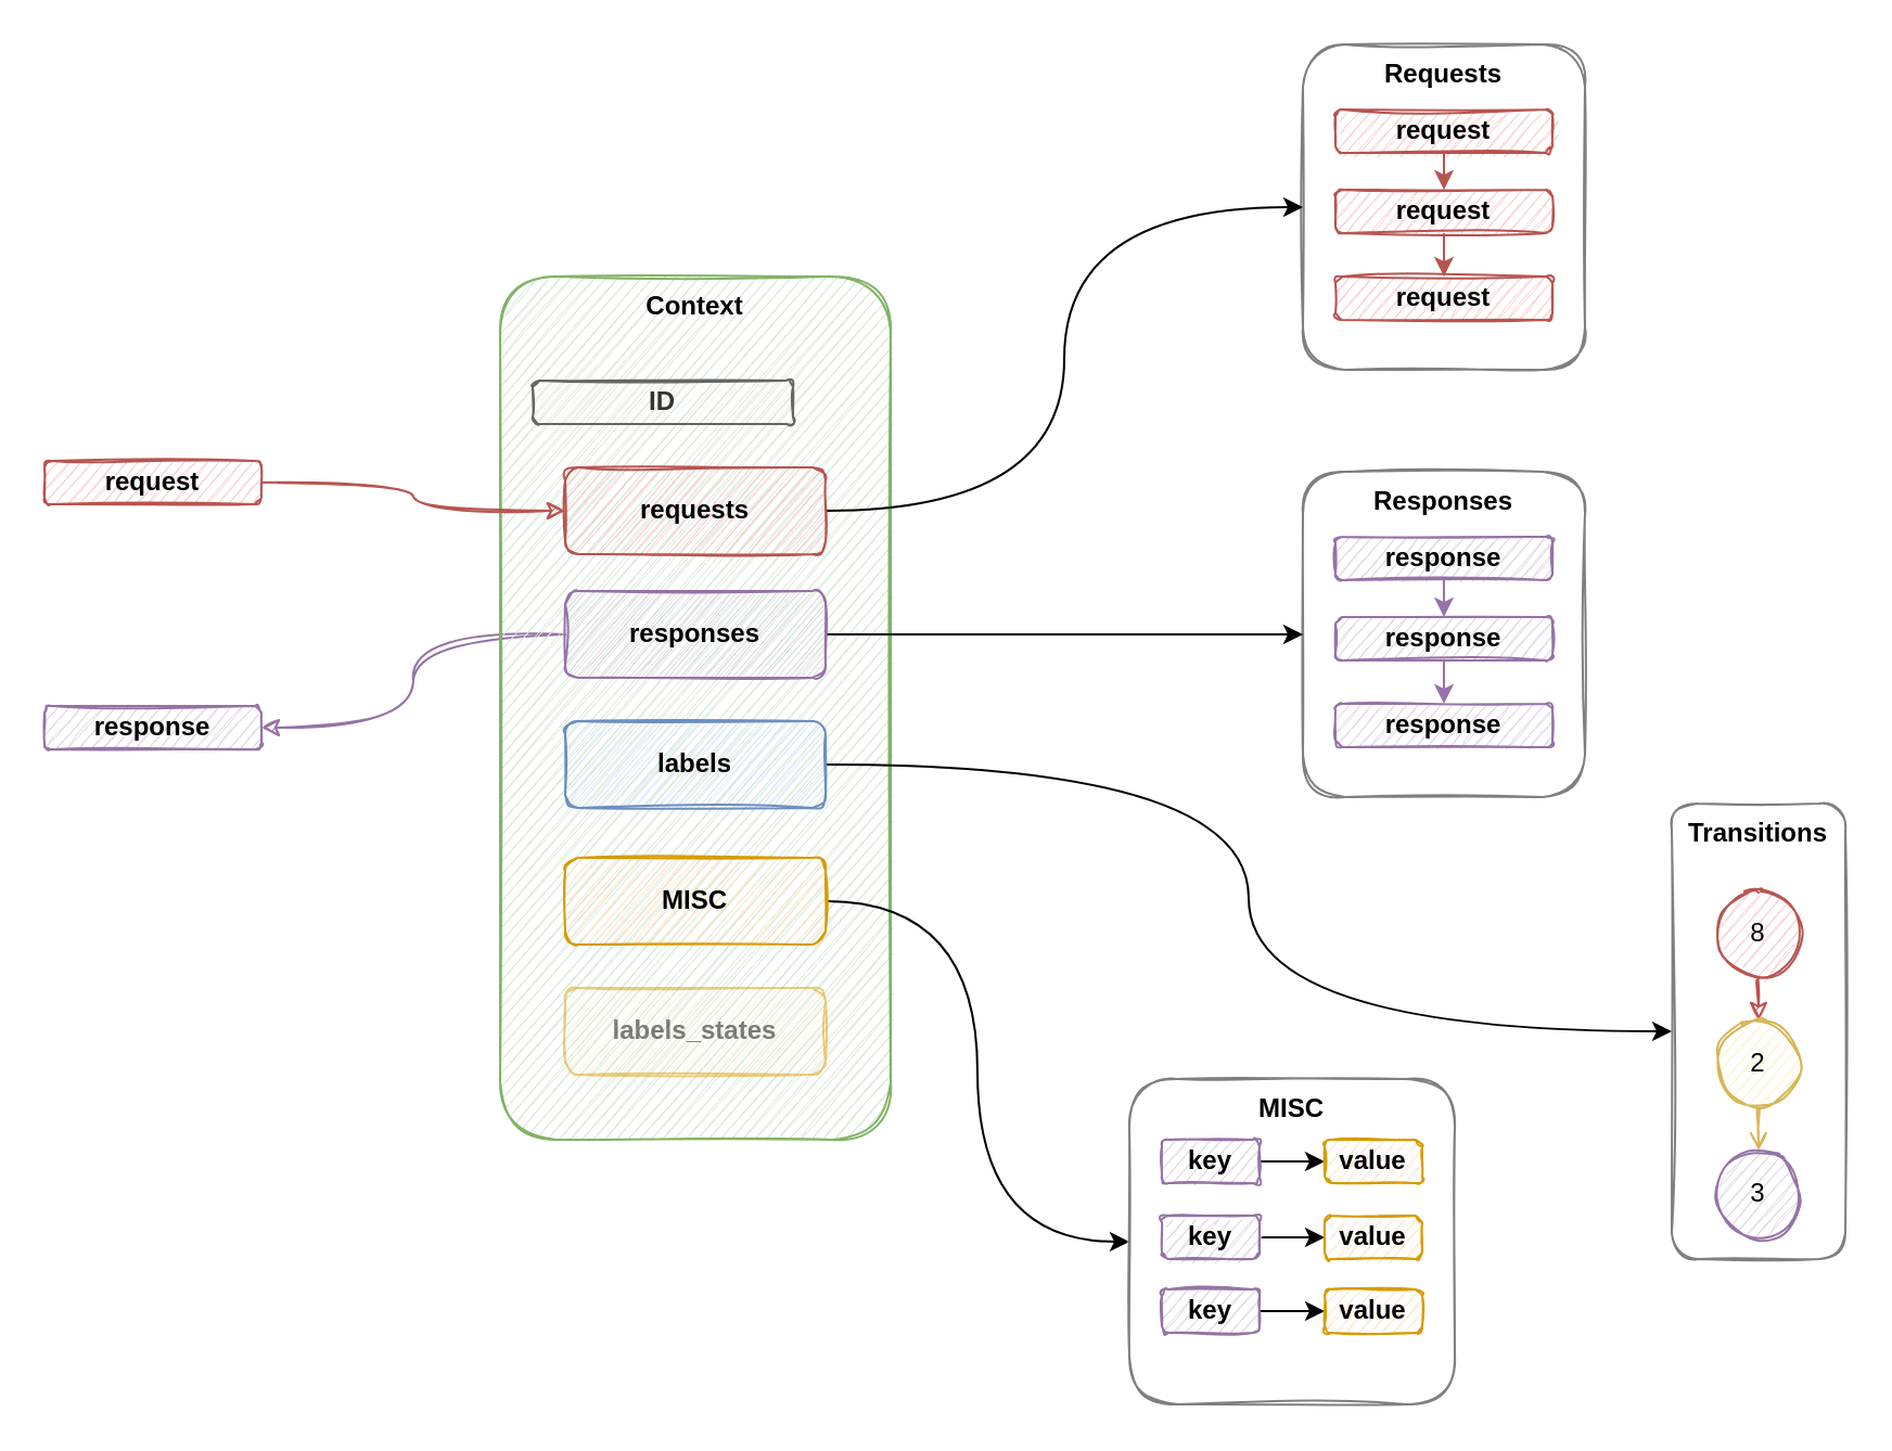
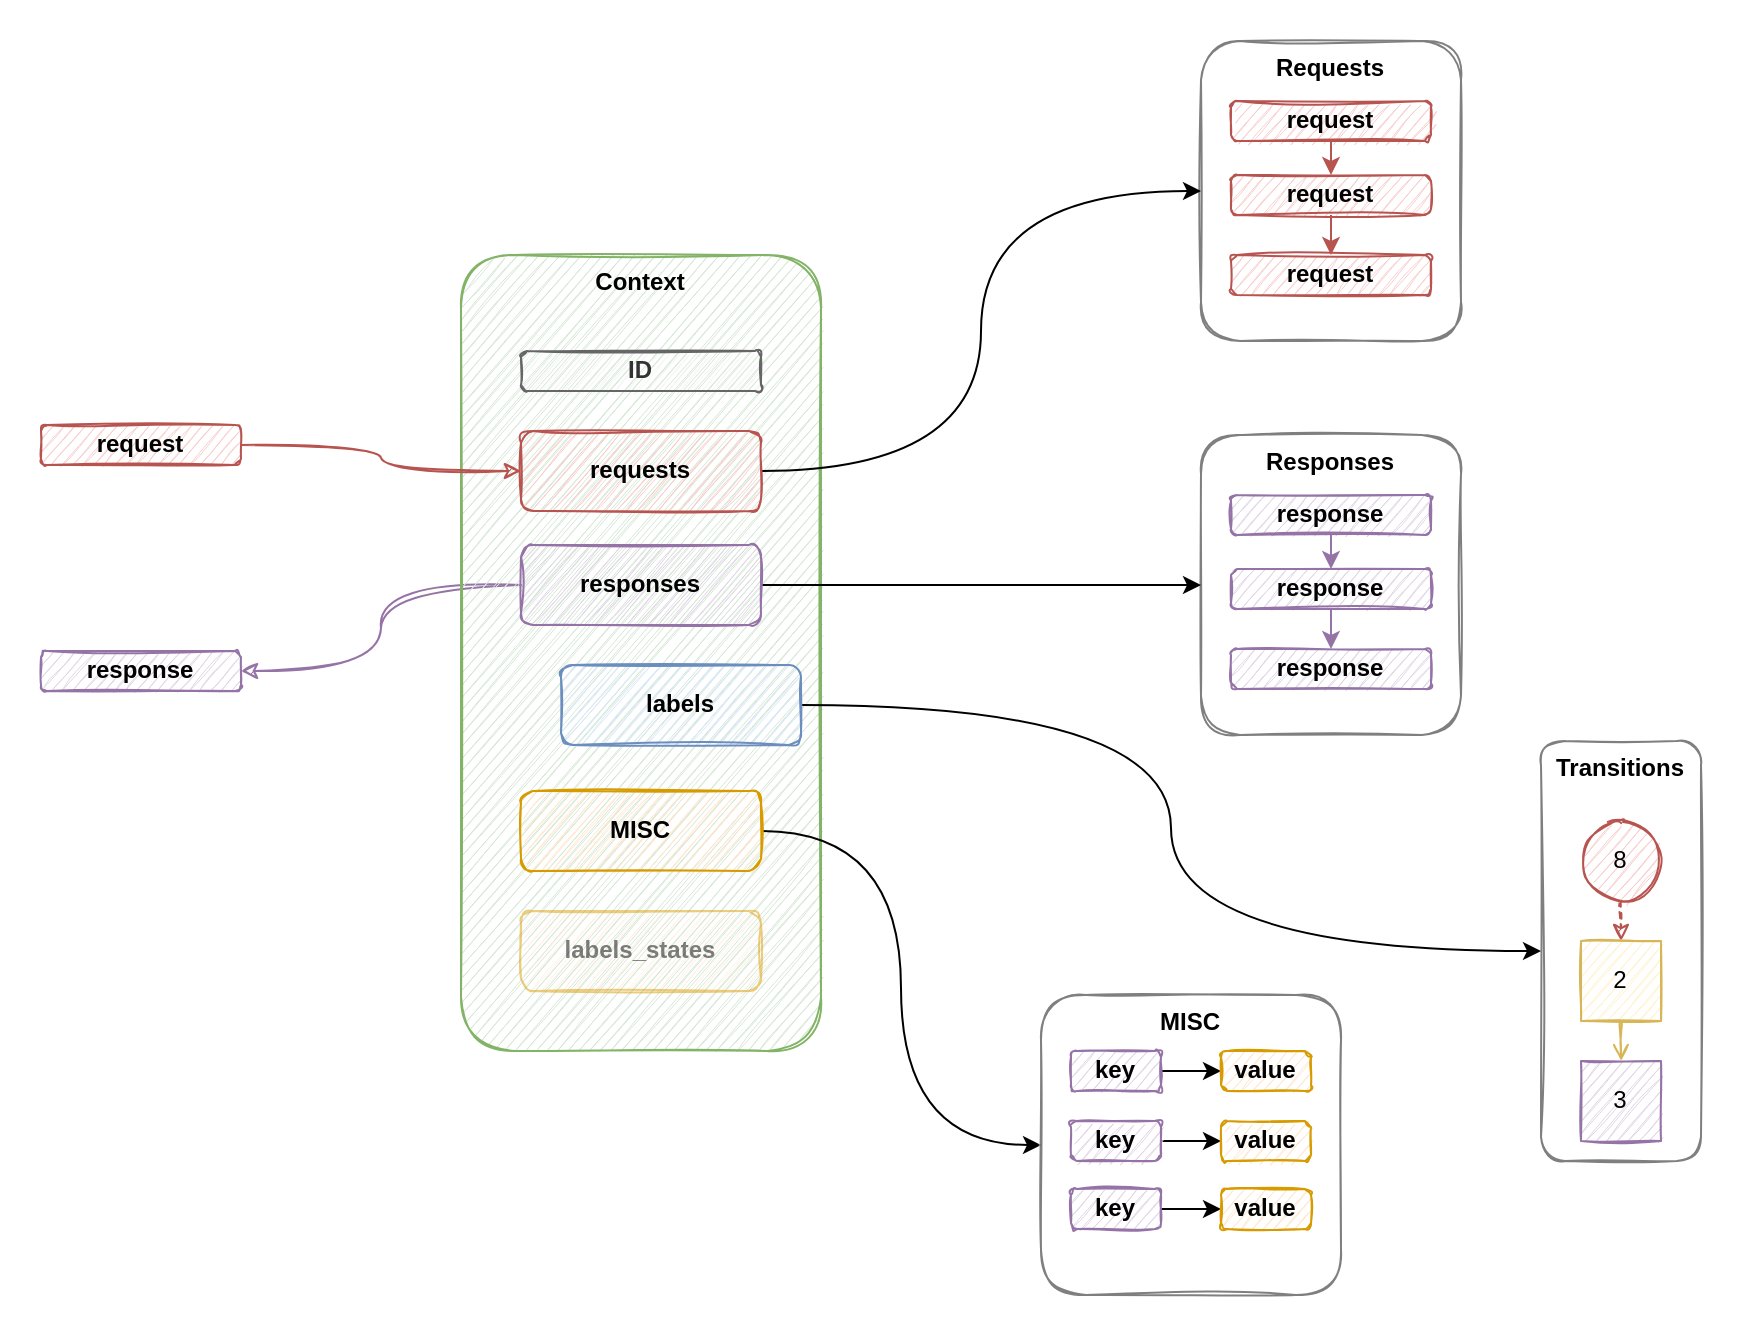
  <mxCell id="0" />
  <mxCell id="1" parent="0" />
  <mxCell id="2" style="edgeStyle=orthogonalEdgeStyle;curved=1;sketch=1;html=1;exitX=0;exitY=0.5;exitDx=0;exitDy=0;entryX=1;entryY=0.5;entryDx=0;entryDy=0;fillColor=#e1d5e7;strokeColor=#9673a6;" parent="1" source="8" target="3" edge="1"><mxGeometry relative="1" as="geometry"><mxPoint x="192" y="305" as="sourcePoint" /></mxGeometry></mxCell>
  <mxCell id="3" value="&lt;b&gt;response&lt;/b&gt;" style="rounded=1;whiteSpace=wrap;html=1;fillColor=#e1d5e7;strokeColor=#9673a6;sketch=1;" parent="1" vertex="1"><mxGeometry x="20" y="325" width="100" height="20" as="geometry" /></mxCell>
  <mxCell id="4" value="&lt;b&gt;Context&lt;/b&gt;" style="rounded=1;whiteSpace=wrap;html=1;sketch=1;fillColor=#d5e8d4;strokeColor=#82b366;verticalAlign=top;" parent="1" vertex="1"><mxGeometry x="230" y="127" width="180" height="398" as="geometry" /></mxCell>
  <mxCell id="5" style="edgeStyle=orthogonalEdgeStyle;curved=1;html=1;exitX=1;exitY=0.5;exitDx=0;exitDy=0;entryX=0;entryY=0.5;entryDx=0;entryDy=0;" parent="1" source="6" target="29" edge="1"><mxGeometry relative="1" as="geometry" /></mxCell>
  <mxCell id="6" value="&lt;b&gt;requests&lt;/b&gt;" style="rounded=1;whiteSpace=wrap;html=1;sketch=1;fillColor=#f8cecc;strokeColor=#b85450;" parent="1" vertex="1"><mxGeometry x="260" y="215" width="120" height="40" as="geometry" /></mxCell>
  <mxCell id="7" style="edgeStyle=orthogonalEdgeStyle;curved=1;html=1;exitX=1;exitY=0.5;exitDx=0;exitDy=0;entryX=0;entryY=0.5;entryDx=0;entryDy=0;" parent="1" source="8" target="23" edge="1"><mxGeometry relative="1" as="geometry" /></mxCell>
  <mxCell id="8" value="&lt;b&gt;responses&lt;/b&gt;" style="rounded=1;whiteSpace=wrap;html=1;sketch=1;fillColor=#e1d5e7;strokeColor=#9673a6;" parent="1" vertex="1"><mxGeometry x="260" y="272" width="120" height="40" as="geometry" /></mxCell>
  <mxCell id="9" style="edgeStyle=orthogonalEdgeStyle;curved=1;html=1;exitX=1;exitY=0.5;exitDx=0;exitDy=0;" parent="1" source="10" target="16" edge="1"><mxGeometry relative="1" as="geometry" /></mxCell>
- <mxCell id="10" value="&lt;b&gt;labels&lt;/b&gt;" style="rounded=1;whiteSpace=wrap;html=1;sketch=1;fillColor=#dae8fc;strokeColor=#6c8ebf;" parent="1" vertex="1"><mxGeometry x="260" y="332" width="120" height="40" as="geometry" /></mxCell>
- <mxCell id="11" value="&lt;b&gt;ID&lt;/b&gt;" style="rounded=1;whiteSpace=wrap;html=1;fillColor=#f5f5f5;strokeColor=#666666;sketch=1;fontColor=#333333;" parent="1" vertex="1"><mxGeometry x="245" y="175" width="120" height="20" as="geometry" /></mxCell>
+ <mxCell id="10" value="&lt;b&gt;labels&lt;/b&gt;" style="rounded=1;whiteSpace=wrap;html=1;sketch=1;fillColor=#dae8fc;strokeColor=#6c8ebf;" parent="1" vertex="1"><mxGeometry x="280" y="332" width="120" height="40" as="geometry" /></mxCell>
+ <mxCell id="11" value="&lt;b&gt;ID&lt;/b&gt;" style="rounded=1;whiteSpace=wrap;html=1;fillColor=#f5f5f5;strokeColor=#666666;sketch=1;fontColor=#333333;" parent="1" vertex="1"><mxGeometry x="260" y="175" width="120" height="20" as="geometry" /></mxCell>
  <mxCell id="12" style="edgeStyle=orthogonalEdgeStyle;curved=1;html=1;exitX=1;exitY=0.5;exitDx=0;exitDy=0;entryX=0;entryY=0.5;entryDx=0;entryDy=0;" parent="1" source="13" target="35" edge="1"><mxGeometry relative="1" as="geometry" /></mxCell>
  <mxCell id="13" value="&lt;b&gt;MISC&lt;/b&gt;" style="rounded=1;whiteSpace=wrap;html=1;sketch=1;fillColor=#ffe6cc;strokeColor=#d79b00;" parent="1" vertex="1"><mxGeometry x="260" y="395" width="120" height="40" as="geometry" /></mxCell>
  <mxCell id="14" style="edgeStyle=orthogonalEdgeStyle;curved=1;sketch=1;html=1;exitX=1;exitY=0.5;exitDx=0;exitDy=0;fillColor=#f8cecc;strokeColor=#b85450;entryX=0;entryY=0.5;entryDx=0;entryDy=0;" parent="1" source="15" target="6" edge="1"><mxGeometry relative="1" as="geometry"><mxPoint x="192" y="272" as="targetPoint" /></mxGeometry></mxCell>
  <mxCell id="15" value="&lt;b&gt;request&lt;/b&gt;" style="rounded=1;whiteSpace=wrap;html=1;fillColor=#f8cecc;strokeColor=#b85450;sketch=1;" parent="1" vertex="1"><mxGeometry x="20" y="212" width="100" height="20" as="geometry" /></mxCell>
  <mxCell id="16" value="Transitions" style="rounded=1;whiteSpace=wrap;html=1;sketch=1;opacity=50;fontStyle=1;verticalAlign=top;" parent="1" vertex="1"><mxGeometry x="770" y="370" width="80" height="210" as="geometry" /></mxCell>
- <mxCell id="17" style="edgeStyle=orthogonalEdgeStyle;curved=1;sketch=1;html=1;exitX=0.5;exitY=1;exitDx=0;exitDy=0;entryX=0.5;entryY=0;entryDx=0;entryDy=0;fillColor=#f8cecc;strokeColor=#b85450;" parent="1" source="18" target="20" edge="1"><mxGeometry relative="1" as="geometry" /></mxCell>
+ <mxCell id="17" style="edgeStyle=orthogonalEdgeStyle;curved=1;sketch=1;html=1;exitX=0.5;exitY=1;exitDx=0;exitDy=0;entryX=0.5;entryY=0;entryDx=0;entryDy=0;fillColor=#f8cecc;strokeColor=#b85450;dashed=1;" parent="1" source="18" target="20" edge="1"><mxGeometry relative="1" as="geometry" /></mxCell>
  <mxCell id="18" value="8" style="ellipse;whiteSpace=wrap;html=1;aspect=fixed;fillColor=#f8cecc;strokeColor=#b85450;sketch=1;" parent="1" vertex="1"><mxGeometry x="790" y="410" width="40" height="40" as="geometry" /></mxCell>
  <mxCell id="19" style="edgeStyle=orthogonalEdgeStyle;curved=1;sketch=1;html=1;exitX=0.5;exitY=1;exitDx=0;exitDy=0;entryX=0.5;entryY=0;entryDx=0;entryDy=0;fillColor=#fff2cc;strokeColor=#d6b656;endArrow=open;" parent="1" source="20" target="21" edge="1"><mxGeometry relative="1" as="geometry" /></mxCell>
- <mxCell id="20" value="2" style="ellipse;whiteSpace=wrap;html=1;aspect=fixed;fillColor=#fff2cc;strokeColor=#d6b656;sketch=1;" parent="1" vertex="1"><mxGeometry x="790" y="470" width="40" height="40" as="geometry" /></mxCell>
- <mxCell id="21" value="3" style="ellipse;whiteSpace=wrap;html=1;aspect=fixed;fillColor=#e1d5e7;strokeColor=#9673a6;sketch=1;" parent="1" vertex="1"><mxGeometry x="790" y="530" width="40" height="40" as="geometry" /></mxCell>
+ <mxCell id="20" value="2" style="whiteSpace=wrap;html=1;aspect=fixed;fillColor=#fff2cc;strokeColor=#d6b656;sketch=1;rounded=0;" parent="1" vertex="1"><mxGeometry x="790" y="470" width="40" height="40" as="geometry" /></mxCell>
+ <mxCell id="21" value="3" style="whiteSpace=wrap;html=1;aspect=fixed;fillColor=#e1d5e7;strokeColor=#9673a6;sketch=1;rounded=0;" parent="1" vertex="1"><mxGeometry x="790" y="530" width="40" height="40" as="geometry" /></mxCell>
  <mxCell id="22" value="&lt;b&gt;labels_states&lt;/b&gt;" style="rounded=1;whiteSpace=wrap;html=1;sketch=1;fillColor=#ffe6cc;strokeColor=#d79b00;opacity=50;textOpacity=50;" parent="1" vertex="1"><mxGeometry x="260" y="455" width="120" height="40" as="geometry" /></mxCell>
  <mxCell id="23" value="&lt;b&gt;Responses&lt;/b&gt;" style="rounded=1;whiteSpace=wrap;html=1;sketch=1;opacity=50;fontStyle=1;verticalAlign=top;" parent="1" vertex="1"><mxGeometry x="600" y="217" width="130" height="150" as="geometry" /></mxCell>
  <mxCell id="24" style="edgeStyle=orthogonalEdgeStyle;curved=1;html=1;exitX=0.5;exitY=1;exitDx=0;exitDy=0;entryX=0.5;entryY=0;entryDx=0;entryDy=0;fillColor=#e1d5e7;strokeColor=#9673a6;" parent="1" source="25" target="27" edge="1"><mxGeometry relative="1" as="geometry" /></mxCell>
  <mxCell id="25" value="&lt;b&gt;response&lt;/b&gt;" style="rounded=1;whiteSpace=wrap;html=1;fillColor=#e1d5e7;strokeColor=#9673a6;sketch=1;" parent="1" vertex="1"><mxGeometry x="615" y="247" width="100" height="20" as="geometry" /></mxCell>
  <mxCell id="26" style="edgeStyle=orthogonalEdgeStyle;curved=1;html=1;exitX=0.5;exitY=1;exitDx=0;exitDy=0;entryX=0.5;entryY=0;entryDx=0;entryDy=0;fillColor=#e1d5e7;strokeColor=#9673a6;" parent="1" source="27" target="28" edge="1"><mxGeometry relative="1" as="geometry" /></mxCell>
  <mxCell id="27" value="&lt;b&gt;response&lt;/b&gt;" style="rounded=1;whiteSpace=wrap;html=1;fillColor=#e1d5e7;strokeColor=#9673a6;sketch=1;" parent="1" vertex="1"><mxGeometry x="615" y="284" width="100" height="20" as="geometry" /></mxCell>
  <mxCell id="28" value="&lt;b&gt;response&lt;/b&gt;" style="rounded=1;whiteSpace=wrap;html=1;fillColor=#e1d5e7;strokeColor=#9673a6;sketch=1;" parent="1" vertex="1"><mxGeometry x="615" y="324" width="100" height="20" as="geometry" /></mxCell>
  <mxCell id="29" value="&lt;b&gt;Requests&lt;/b&gt;" style="rounded=1;whiteSpace=wrap;html=1;sketch=1;opacity=50;fontStyle=1;verticalAlign=top;" parent="1" vertex="1"><mxGeometry x="600" y="20" width="130" height="150" as="geometry" /></mxCell>
  <mxCell id="30" style="edgeStyle=orthogonalEdgeStyle;curved=1;html=1;exitX=0.5;exitY=1;exitDx=0;exitDy=0;entryX=0.5;entryY=0;entryDx=0;entryDy=0;fillColor=#f8cecc;strokeColor=#b85450;" parent="1" source="31" target="33" edge="1"><mxGeometry relative="1" as="geometry" /></mxCell>
  <mxCell id="31" value="&lt;b&gt;request&lt;/b&gt;" style="rounded=1;whiteSpace=wrap;html=1;fillColor=#f8cecc;strokeColor=#b85450;sketch=1;" parent="1" vertex="1"><mxGeometry x="615" y="50" width="100" height="20" as="geometry" /></mxCell>
  <mxCell id="32" style="edgeStyle=orthogonalEdgeStyle;curved=1;html=1;exitX=0.5;exitY=1;exitDx=0;exitDy=0;entryX=0.5;entryY=0;entryDx=0;entryDy=0;fillColor=#f8cecc;strokeColor=#b85450;" parent="1" source="33" target="34" edge="1"><mxGeometry relative="1" as="geometry" /></mxCell>
  <mxCell id="33" value="&lt;b&gt;request&lt;/b&gt;" style="rounded=1;whiteSpace=wrap;html=1;fillColor=#f8cecc;strokeColor=#b85450;sketch=1;" parent="1" vertex="1"><mxGeometry x="615" y="87" width="100" height="20" as="geometry" /></mxCell>
  <mxCell id="34" value="&lt;b&gt;request&lt;/b&gt;" style="rounded=1;whiteSpace=wrap;html=1;fillColor=#f8cecc;strokeColor=#b85450;sketch=1;" parent="1" vertex="1"><mxGeometry x="615" y="127" width="100" height="20" as="geometry" /></mxCell>
  <mxCell id="35" value="&lt;b&gt;MISC&lt;/b&gt;" style="rounded=1;whiteSpace=wrap;html=1;sketch=1;opacity=50;fontStyle=1;verticalAlign=top;" parent="1" vertex="1"><mxGeometry x="520" y="497" width="150" height="150" as="geometry" /></mxCell>
  <mxCell id="36" style="edgeStyle=orthogonalEdgeStyle;curved=1;html=1;exitX=1;exitY=0.5;exitDx=0;exitDy=0;entryX=0;entryY=0.5;entryDx=0;entryDy=0;" parent="1" source="37" target="38" edge="1"><mxGeometry relative="1" as="geometry" /></mxCell>
  <mxCell id="37" value="&lt;b&gt;key&lt;/b&gt;" style="rounded=1;whiteSpace=wrap;html=1;fillColor=#e1d5e7;strokeColor=#9673a6;sketch=1;" parent="1" vertex="1"><mxGeometry x="535" y="525" width="45" height="20" as="geometry" /></mxCell>
  <mxCell id="38" value="&lt;b&gt;value&lt;/b&gt;" style="rounded=1;whiteSpace=wrap;html=1;fillColor=#ffe6cc;strokeColor=#d79b00;sketch=1;" parent="1" vertex="1"><mxGeometry x="610" y="525" width="45" height="20" as="geometry" /></mxCell>
  <mxCell id="39" style="edgeStyle=orthogonalEdgeStyle;curved=1;html=1;exitX=1;exitY=0.5;exitDx=0;exitDy=0;entryX=0;entryY=0.5;entryDx=0;entryDy=0;" parent="1" source="40" target="41" edge="1"><mxGeometry relative="1" as="geometry" /></mxCell>
  <mxCell id="40" value="&lt;b&gt;key&lt;/b&gt;" style="rounded=1;whiteSpace=wrap;html=1;fillColor=#e1d5e7;strokeColor=#9673a6;sketch=1;" parent="1" vertex="1"><mxGeometry x="535" y="560" width="45" height="20" as="geometry" /></mxCell>
  <mxCell id="41" value="&lt;b&gt;value&lt;/b&gt;" style="rounded=1;whiteSpace=wrap;html=1;fillColor=#ffe6cc;strokeColor=#d79b00;sketch=1;" parent="1" vertex="1"><mxGeometry x="610" y="560" width="45" height="20" as="geometry" /></mxCell>
  <mxCell id="42" style="edgeStyle=orthogonalEdgeStyle;curved=1;html=1;exitX=1;exitY=0.5;exitDx=0;exitDy=0;entryX=0;entryY=0.5;entryDx=0;entryDy=0;" parent="1" source="43" target="44" edge="1"><mxGeometry relative="1" as="geometry" /></mxCell>
  <mxCell id="43" value="&lt;b&gt;key&lt;/b&gt;" style="rounded=1;whiteSpace=wrap;html=1;fillColor=#e1d5e7;strokeColor=#9673a6;sketch=1;" parent="1" vertex="1"><mxGeometry x="535" y="594" width="45" height="20" as="geometry" /></mxCell>
  <mxCell id="44" value="&lt;b&gt;value&lt;/b&gt;" style="rounded=1;whiteSpace=wrap;html=1;fillColor=#ffe6cc;strokeColor=#d79b00;sketch=1;" parent="1" vertex="1"><mxGeometry x="610" y="594" width="45" height="20" as="geometry" /></mxCell>
